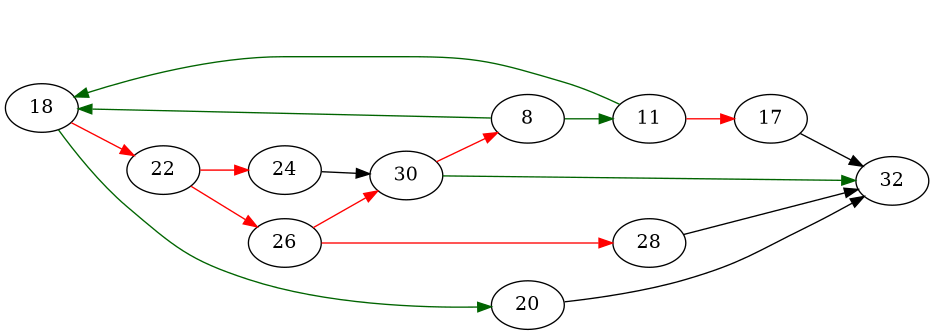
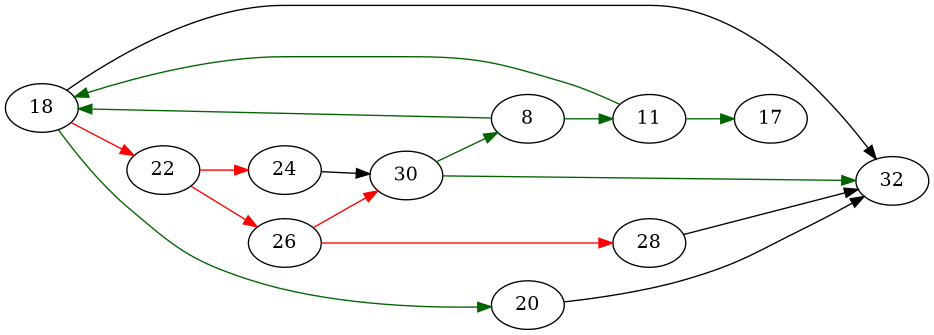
  strict digraph {
    rankdir=LR
    edge [color=red cond=true]
    n1 [label=32]
    n2 [label=11]
    8
    18
    17
    20
    22
    24
    26
    30
    28
    n2 -> 18 [color=darkgreen]
-   n2 -> 17 [cond=false]
+   n2 -> 17 [color=darkgreen cond=false]
    8 -> n2 [color=darkgreen]
    8 -> 18 [color=darkgreen cond=false]
    18 -> 20 [color=darkgreen]
    18 -> 22 [cond=false]
-   17 -> n1 [color="" cond=""]
+   18 -> n1 [color="" cond=""]
    20 -> n1 [color="" cond=""]
    22 -> 24
    22 -> 26 [cond=false]
    24 -> 30 [color="" cond=""]
    26 -> 30
    26 -> 28 [cond=false]
    30 -> n1 [color=darkgreen]
-   30 -> 8 [cond=false]
+   30 -> 8 [color=darkgreen cond=false]
    28 -> n1 [color="" cond=""]
  }
